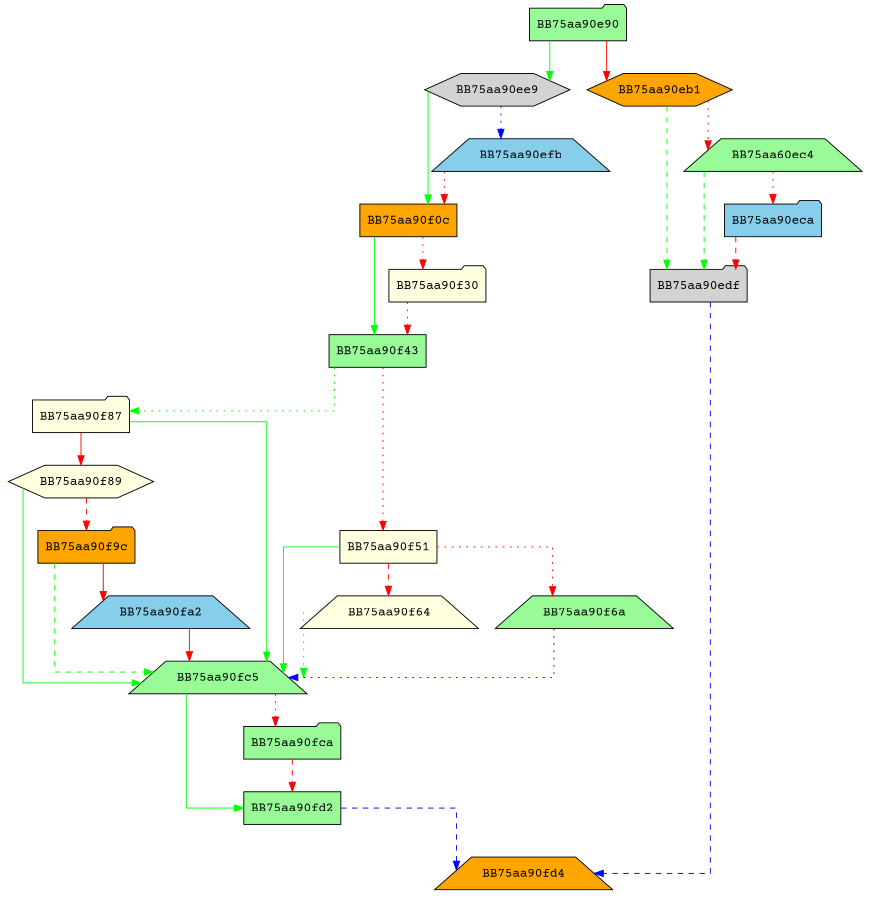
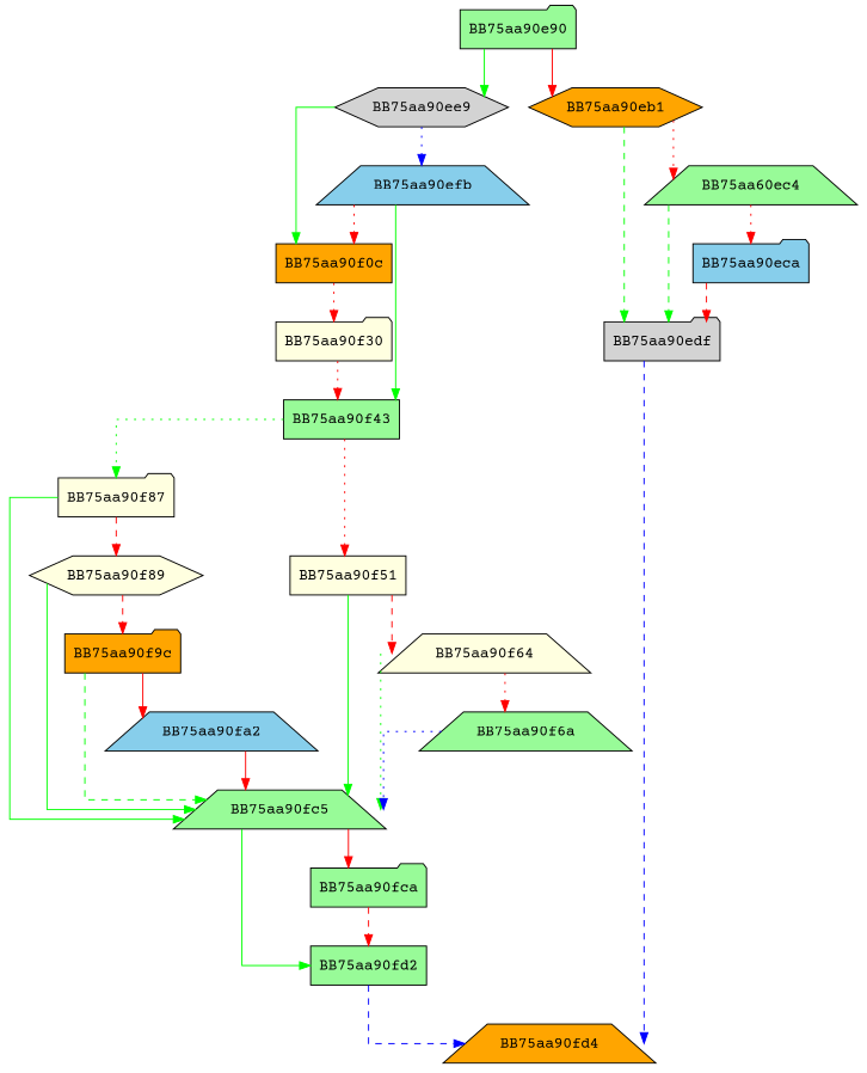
  digraph {
    fontname="Courier Prime"
    splines=ortho
    node [fillcolor=palegreen fontname="Courier Prime" shape=folder style=filled]
    edge [color=red fontname="Courier Prime" style=dotted]
    BB75aa90ee9 [fillcolor=lightgrey shape=hexagon]
    BB75aa90e90
    BB75aa90eb1 [fillcolor=orange shape=hexagon]
    BB75aa90f0c [fillcolor=orange shape=box]
    BB75aa90efb [fillcolor=skyblue shape=trapezium]
    BB75aa90edf [fillcolor=lightgrey]
    n7 [label=BB75aa60ec4 shape=trapezium]
    BB75aa90f43 [shape=box]
    BB75aa90f30 [fillcolor=lightyellow]
    BB75aa90fd4 [fillcolor=orange shape=trapezium]
    BB75aa90eca [fillcolor=skyblue]
    BB75aa90f87 [fillcolor=lightyellow]
    BB75aa90f51 [fillcolor=lightyellow shape=box]
    BB75aa90fc5 [shape=trapezium]
    BB75aa90f89 [fillcolor=lightyellow shape=hexagon]
    BB75aa90f64 [fillcolor=lightyellow shape=trapezium]
    BB75aa90fd2 [shape=box]
    BB75aa90fca
    BB75aa90f9c [fillcolor=orange]
    BB75aa90f6a [shape=trapezium]
    BB75aa90fa2 [fillcolor=skyblue shape=trapezium]
    BB75aa90ee9 -> BB75aa90f0c [color=green style=solid]
    BB75aa90ee9 -> BB75aa90efb [color=blue]
    BB75aa90e90 -> BB75aa90ee9 [color=green style=solid]
    BB75aa90e90 -> BB75aa90eb1 [style=solid]
    BB75aa90eb1 -> BB75aa90edf [color=green style=dashed]
    BB75aa90eb1 -> n7
-   BB75aa90f0c -> BB75aa90f43 [color=green style=solid]
+   BB75aa90efb -> BB75aa90f43 [color=green style=solid]
    BB75aa90f0c -> BB75aa90f30
    BB75aa90efb -> BB75aa90f0c
    BB75aa90edf -> BB75aa90fd4 [color=blue style=dashed]
    n7 -> BB75aa90edf [color=green style=dashed]
    n7 -> BB75aa90eca
    BB75aa90f43 -> BB75aa90f87 [color=green]
    BB75aa90f43 -> BB75aa90f51
    BB75aa90f30 -> BB75aa90f43
    BB75aa90eca -> BB75aa90edf [style=dashed]
    BB75aa90f87 -> BB75aa90fc5 [color=green style=solid]
-   BB75aa90f87 -> BB75aa90f89 [style=solid]
+   BB75aa90f87 -> BB75aa90f89 [style=dashed]
    BB75aa90f51 -> BB75aa90fc5 [color=green style=solid]
    BB75aa90f51 -> BB75aa90f64 [style=dashed]
    BB75aa90fc5 -> BB75aa90fd2 [color=green style=solid]
-   BB75aa90fc5 -> BB75aa90fca
+   BB75aa90fc5 -> BB75aa90fca [style=solid]
    BB75aa90f89 -> BB75aa90fc5 [color=green style=solid]
    BB75aa90f89 -> BB75aa90f9c [style=dashed]
    BB75aa90f64 -> BB75aa90fc5 [color=green]
-   BB75aa90f51 -> BB75aa90f6a
+   BB75aa90f64 -> BB75aa90f6a
    BB75aa90fd2 -> BB75aa90fd4 [color=blue style=dashed]
    BB75aa90fca -> BB75aa90fd2 [style=dashed]
    BB75aa90f9c -> BB75aa90fc5 [color=green style=dashed]
    BB75aa90f9c -> BB75aa90fa2 [style=solid]
    BB75aa90f6a -> BB75aa90fc5 [color=blue]
    BB75aa90fa2 -> BB75aa90fc5 [style=solid]
  }
